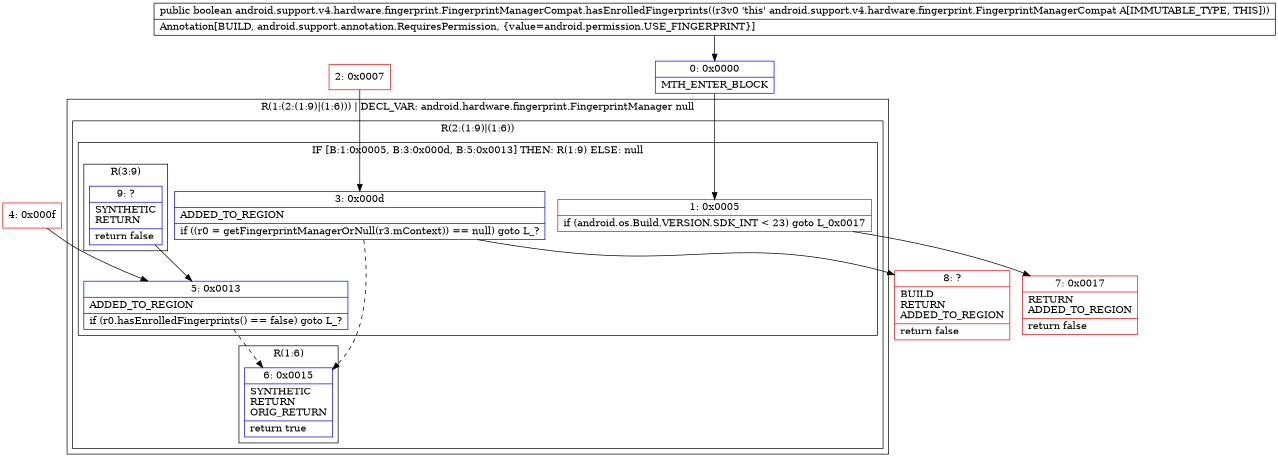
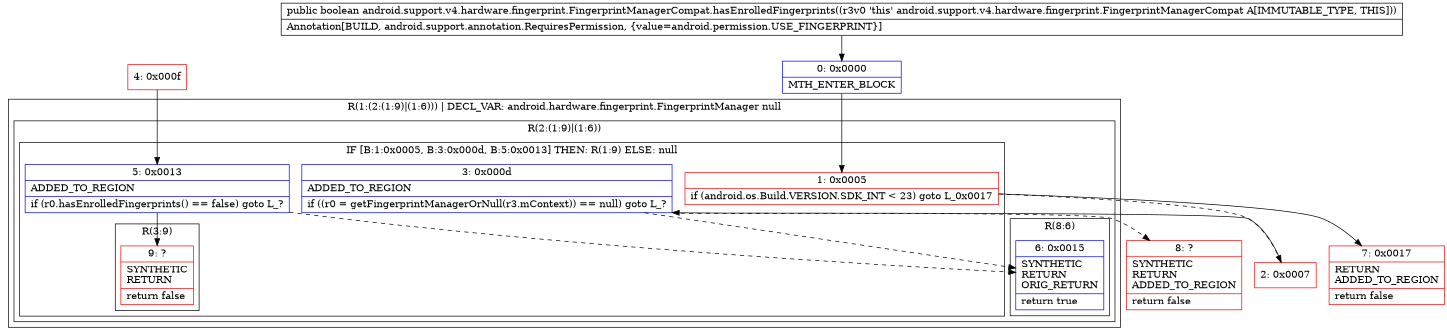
  digraph {
    node [color=blue shape=record]
-   n1 [label="{9\:\ ?|SYNTHETIC\lRETURN\l|return false\l}"]
+   n1 [color=red label="{9\:\ ?|SYNTHETIC\lRETURN\l|return false\l}"]
    n2 [color=red label="{1\:\ 0x0005|if (android.os.Build.VERSION.SDK_INT \< 23) goto L_0x0017\l}"]
    n3 [label="{3\:\ 0x000d|ADDED_TO_REGION\l|if ((r0 = getFingerprintManagerOrNull(r3.mContext)) == null) goto L_?\l}"]
    n4 [label="{5\:\ 0x0013|ADDED_TO_REGION\l|if (r0.hasEnrolledFingerprints() == false) goto L_?\l}"]
    n5 [label="{6\:\ 0x0015|SYNTHETIC\lRETURN\lORIG_RETURN\l|return true\l}"]
    n6 [color=red label="{2\:\ 0x0007}"]
    n7 [color=red label="{7\:\ 0x0017|RETURN\lADDED_TO_REGION\l|return false\l}"]
-   n8 [color=red label="{8\:\ ?|BUILD\lRETURN\lADDED_TO_REGION\l|return false\l}"]
+   n8 [color=red label="{8\:\ ?|SYNTHETIC\lRETURN\lADDED_TO_REGION\l|return false\l}"]
    n9 [color=red label="{4\:\ 0x000f}"]
    n10 [label="{0\:\ 0x0000|MTH_ENTER_BLOCK\l}"]
    n11 [label="{public boolean android.support.v4.hardware.fingerprint.FingerprintManagerCompat.hasEnrolledFingerprints((r3v0 'this' android.support.v4.hardware.fingerprint.FingerprintManagerCompat A[IMMUTABLE_TYPE, THIS]))  | Annotation[BUILD, android.support.annotation.RequiresPermission, \{value=android.permission.USE_FINGERPRINT\}]\l}" color=""]
    subgraph cluster_1 {
      label="R(1:(2:(1:9)|(1:6))) | DECL_VAR: android.hardware.fingerprint.FingerprintManager null\l"
      subgraph cluster_2 {
        label="R(2:(1:9)|(1:6))"
        subgraph cluster_3 {
          label="IF [B:1:0x0005, B:3:0x000d, B:5:0x0013] THEN: R(1:9) ELSE: null"
          n2
          n3
          n4
          subgraph cluster_4 {
            label="R(3:9)"
            n1
          }
        }
        subgraph cluster_5 {
-         label="R(1:6)"
+         label="R(8:6)"
          n5
        }
      }
    }
+   n2 -> n6 [style=dashed]
    n2 -> n7
    n3 -> n5 [style=dashed]
-   n3 -> n8
-   n1 -> n4
+   n3 -> n8 [style=dashed]
+   n4 -> n1
    n4 -> n5 [style=dashed]
    n6 -> n3
    n9 -> n4
    n10 -> n2
    n11 -> n10
  }
